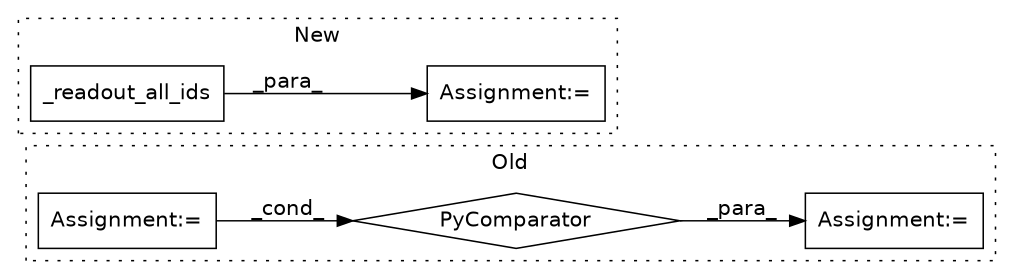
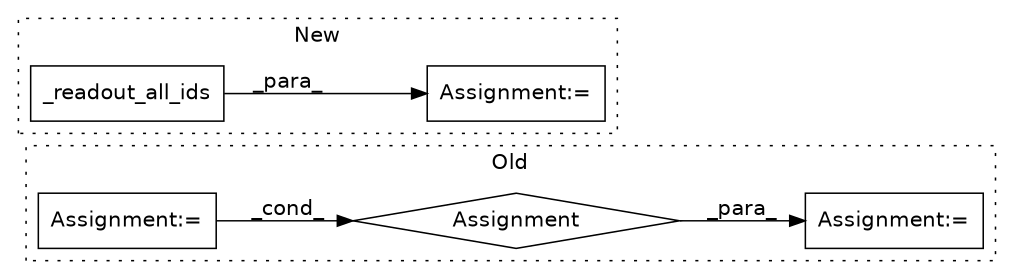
  digraph {
    rankdir=LR
    fontname="DejaVu Sans"
    node [a=7 l=26 s=10440 shape=box fontname="DejaVu Sans"]
    edge [fontname="DejaVu Sans"]
-   n1 [a=113 label=PyComparator shape=diamond]
+   n1 [a=113 label=Assignment shape=diamond]
    n2 [label="Assignment:="]
    n3 [l=16 label="Assignment:=" s=10335]
    n4 [a=32 l="17,1" label=_readout_all_ids s="11965,11988"]
    n5 [l=1 label="Assignment:=" s=11960]
    subgraph cluster_1 {
      label=Old
      style=dotted
      n1
      n2
      n3
    }
    subgraph cluster_2 {
      label=New
      style=dotted
      n4
      n5
    }
    n1 -> n3 [label=_para_]
    n2 -> n1 [label=_cond_]
    n4 -> n5 [label=_para_]
  }
